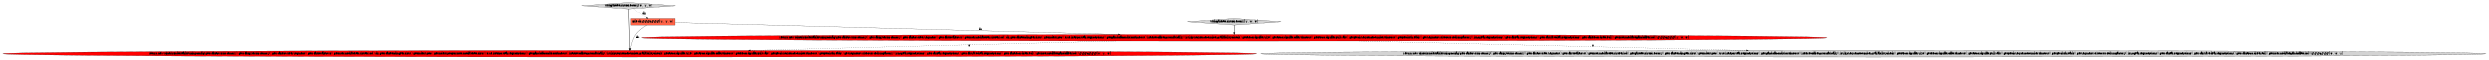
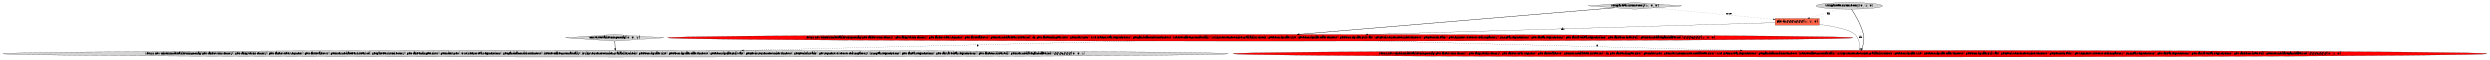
  digraph {
    node [fillcolor=lightgray shape=diamond style=filled]
    edge [style=bold]
+   n1 [label="convertToTaskTuningConfig['0', '0', '1']"]
    n2 [label="return new KinesisIndexTaskTuningConfig(getMaxRowsInMemory(),getMaxBytesInMemory(),getMaxRowsPerSegment(),getMaxTotalRows(),getIntermediatePersistPeriod(),getBasePersistDirectory(),getMaxPendingPersists(),getIndexSpec(),true,isReportParseExceptions(),getHandoffConditionTimeout(),isResetOffsetAutomatically(),isSkipSequenceNumberAvailabilityCheck(),getRecordBufferSize(),getRecordBufferOfferTimeout(),getRecordBufferFullWait(),getFetchSequenceNumberTimeout(),getFetchThreads(),getSegmentWriteOutMediumFactory(),isLogParseExceptions(),getMaxParseExceptions(),getMaxSavedParseExceptions(),getMaxRecordsPerPoll(),getIntermediateHandoffPeriod())@@@3@@@['0', '0', '1']" shape=ellipse]
    n3 [fillcolor=red label="return new KinesisIndexTaskTuningConfig(getMaxRowsInMemory(),getMaxBytesInMemory(),getMaxRowsPerSegment(),getMaxTotalRows(),getIntermediatePersistPeriod(),dir,getMaxPendingPersists(),getIndexSpec(),getIndexSpecForIntermediatePersists(),true,isReportParseExceptions(),getHandoffConditionTimeout(),isResetOffsetAutomatically(),isSkipSequenceNumberAvailabilityCheck(),getRecordBufferSize(),getRecordBufferOfferTimeout(),getRecordBufferFullWait(),getFetchSequenceNumberTimeout(),getFetchThreads(),getSegmentWriteOutMediumFactory(),isLogParseExceptions(),getMaxParseExceptions(),getMaxSavedParseExceptions(),getMaxRecordsPerPoll(),getIntermediateHandoffPeriod())@@@3@@@['0', '1', '0']" shape=ellipse]
    n4 [label="withBasePersistDirectory['1', '0', '0']"]
    n5 [fillcolor=red label="return new KinesisIndexTaskTuningConfig(getMaxRowsInMemory(),getMaxBytesInMemory(),getMaxRowsPerSegment(),getMaxTotalRows(),getIntermediatePersistPeriod(),dir,getMaxPendingPersists(),getIndexSpec(),true,isReportParseExceptions(),getHandoffConditionTimeout(),isResetOffsetAutomatically(),isSkipSequenceNumberAvailabilityCheck(),getRecordBufferSize(),getRecordBufferOfferTimeout(),getRecordBufferFullWait(),getFetchSequenceNumberTimeout(),getFetchThreads(),getSegmentWriteOutMediumFactory(),isLogParseExceptions(),getMaxParseExceptions(),getMaxSavedParseExceptions(),getMaxRecordsPerPoll(),getIntermediateHandoffPeriod())@@@3@@@['1', '0', '0']" shape=ellipse]
    n6 [fillcolor=tomato label="File dir@@@2@@@['1', '1', '0']" shape=box]
-   n7 [label="withBasePersistDirectory['0', '1', '0']"]
+   n7 [label="withBasePersistDirectory['0', '1', '0']" shape=ellipse]
+   n1 -> n2
    n4 -> n5
+   n4 -> n6 [label=true style=dotted]
    n5 -> n2 [label=0 style=dashed]
    n5 -> n3 [label=0 style=dashed]
    n6 -> n3 [label=dir style=solid]
    n6 -> n5 [label=dir style=solid]
    n7 -> n3
    n7 -> n6 [label=dir style=dotted]
  }
